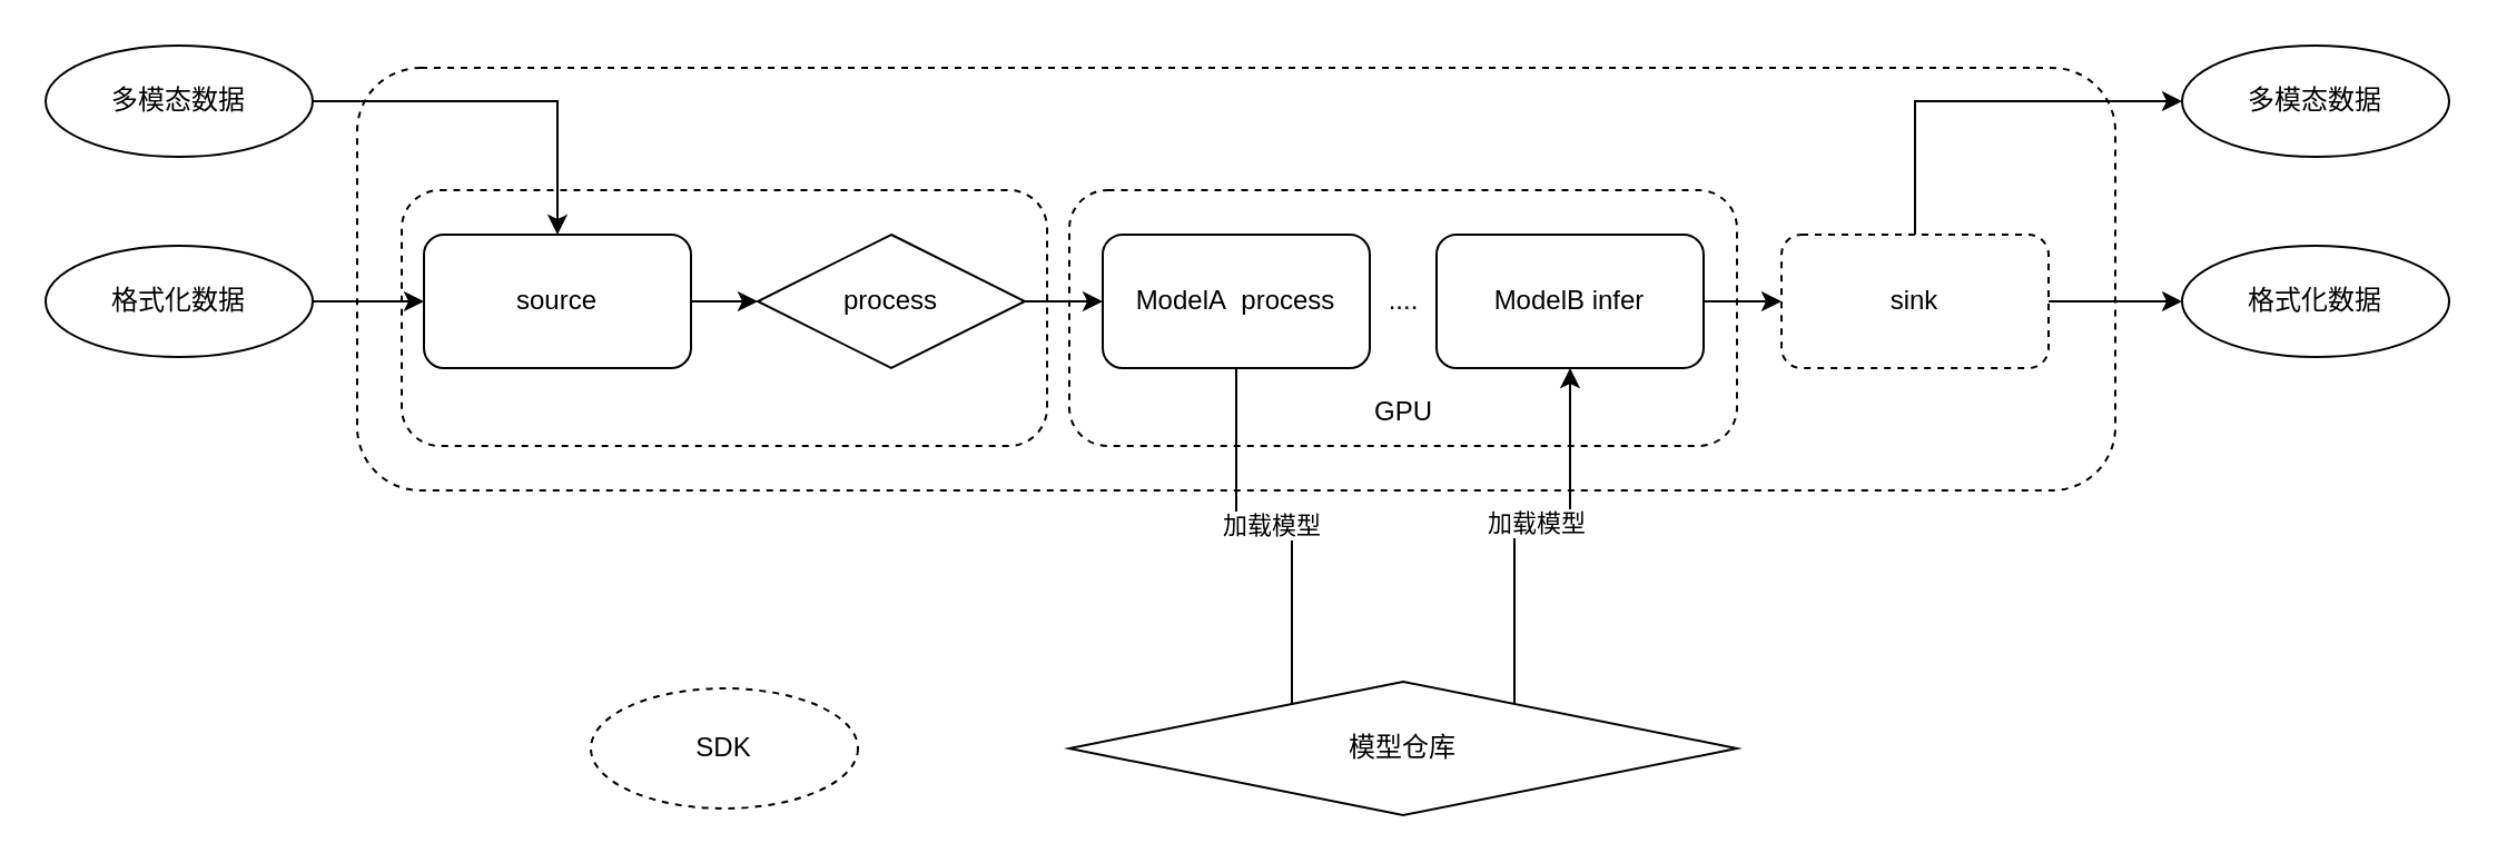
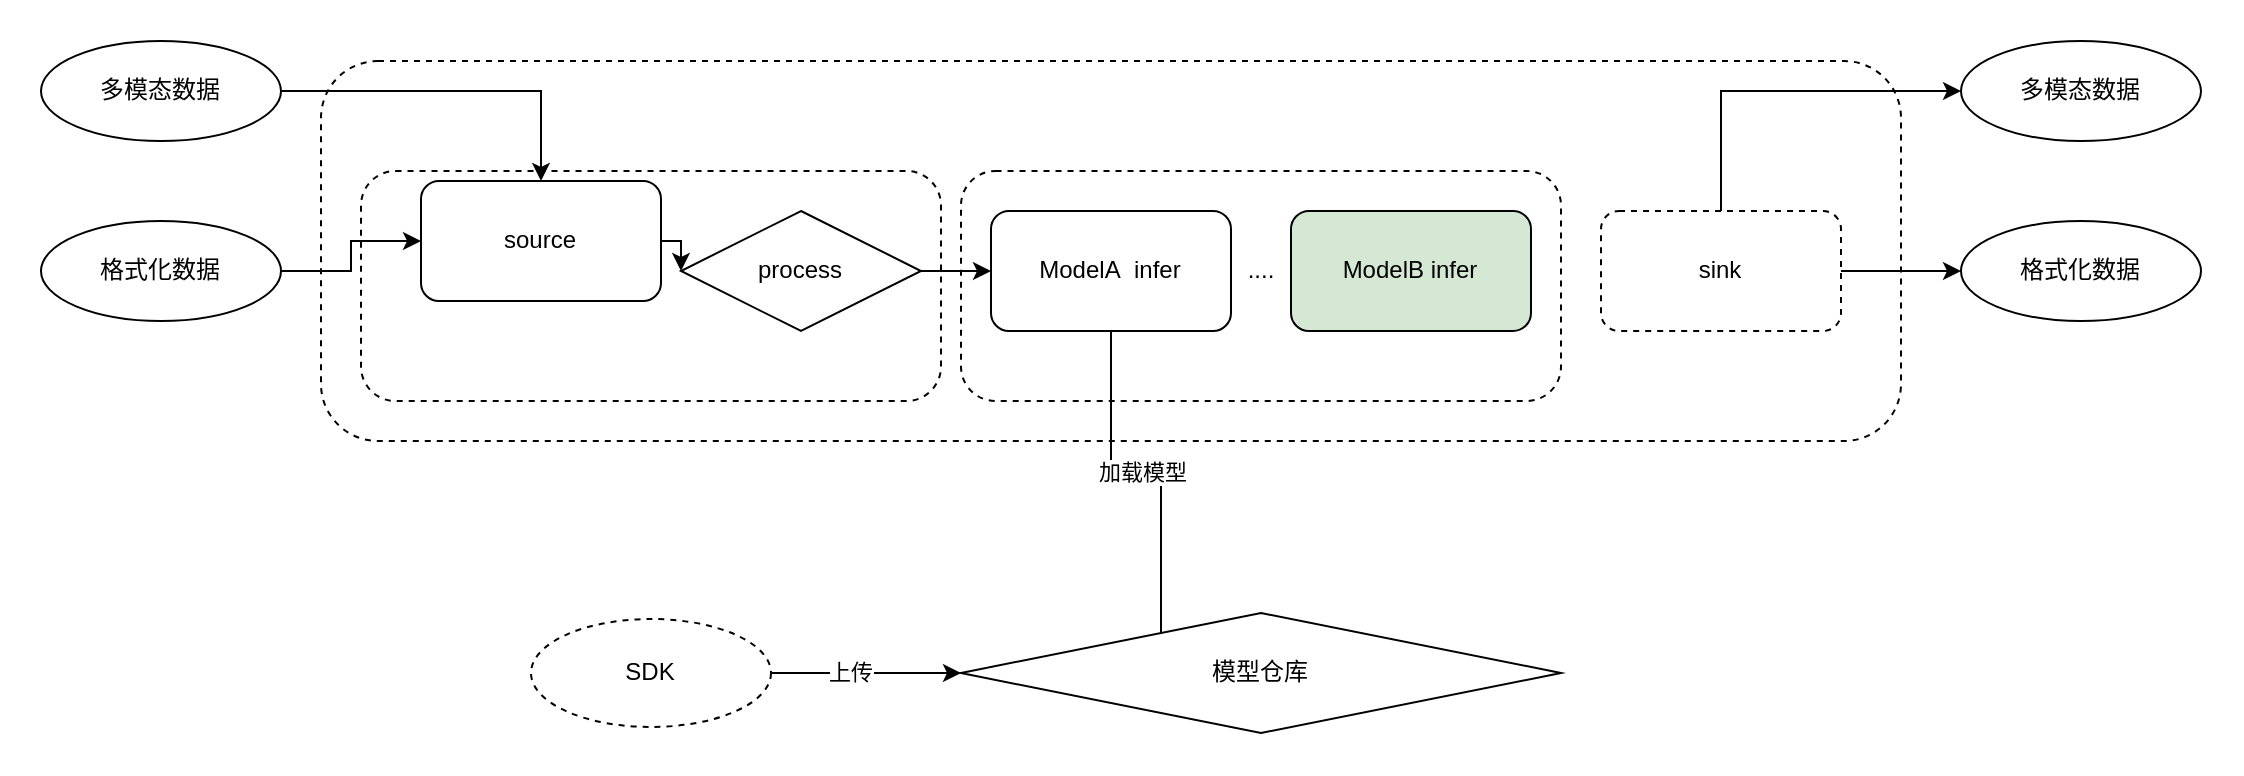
  <mxCell id="0" />
  <mxCell id="1" parent="0" />
  <mxCell id="2" value="" style="rounded=1;whiteSpace=wrap;html=1;dashed=1;" vertex="1" parent="1"><mxGeometry x="160" y="30" width="790" height="190" as="geometry" /></mxCell>
  <mxCell id="3" style="edgeStyle=orthogonalEdgeStyle;rounded=0;orthogonalLoop=1;jettySize=auto;html=1;exitX=1;exitY=0.5;exitDx=0;exitDy=0;entryX=0;entryY=0.5;entryDx=0;entryDy=0;" edge="1" parent="1" source="4" target="23"><mxGeometry relative="1" as="geometry" /></mxCell>
- <mxCell id="4" value="source" style="rounded=1;whiteSpace=wrap;html=1;" vertex="1" parent="1"><mxGeometry x="190" y="105" width="120" height="60" as="geometry" /></mxCell>
- <mxCell id="5" value="ModelA&amp;nbsp; process" style="rounded=1;whiteSpace=wrap;html=1;" vertex="1" parent="1"><mxGeometry x="495" y="105" width="120" height="60" as="geometry" /></mxCell>
+ <mxCell id="4" value="source" style="rounded=1;whiteSpace=wrap;html=1;" vertex="1" parent="1"><mxGeometry x="210" y="90" width="120" height="60" as="geometry" /></mxCell>
+ <mxCell id="5" value="ModelA&amp;nbsp; infer" style="rounded=1;whiteSpace=wrap;html=1;" vertex="1" parent="1"><mxGeometry x="495" y="105" width="120" height="60" as="geometry" /></mxCell>
  <mxCell id="6" style="edgeStyle=orthogonalEdgeStyle;rounded=0;orthogonalLoop=1;jettySize=auto;html=1;exitX=1;exitY=0.5;exitDx=0;exitDy=0;entryX=0;entryY=0.5;entryDx=0;entryDy=0;" edge="1" parent="1" source="7" target="4"><mxGeometry relative="1" as="geometry" /></mxCell>
  <mxCell id="7" value="格式化数据" style="ellipse;whiteSpace=wrap;html=1;" vertex="1" parent="1"><mxGeometry x="20" y="110" width="120" height="50" as="geometry" /></mxCell>
  <mxCell id="8" style="edgeStyle=orthogonalEdgeStyle;rounded=0;orthogonalLoop=1;jettySize=auto;html=1;exitX=1;exitY=0.5;exitDx=0;exitDy=0;entryX=0.5;entryY=0;entryDx=0;entryDy=0;" edge="1" parent="1" source="9" target="4"><mxGeometry relative="1" as="geometry" /></mxCell>
  <mxCell id="9" value="多模态数据" style="ellipse;whiteSpace=wrap;html=1;" vertex="1" parent="1"><mxGeometry x="20" y="20" width="120" height="50" as="geometry" /></mxCell>
- <mxCell id="10" style="edgeStyle=orthogonalEdgeStyle;rounded=0;orthogonalLoop=1;jettySize=auto;html=1;exitX=1;exitY=0.5;exitDx=0;exitDy=0;entryX=0;entryY=0.5;entryDx=0;entryDy=0;" edge="1" parent="1" source="11" target="14"><mxGeometry relative="1" as="geometry" /></mxCell>
- <mxCell id="11" value="ModelB infer" style="rounded=1;whiteSpace=wrap;html=1;" vertex="1" parent="1"><mxGeometry x="645" y="105" width="120" height="60" as="geometry" /></mxCell>
+ <mxCell id="11" value="ModelB infer" style="rounded=1;whiteSpace=wrap;html=1;fillColor=#d5e8d4;" vertex="1" parent="1"><mxGeometry x="645" y="105" width="120" height="60" as="geometry" /></mxCell>
  <mxCell id="12" style="edgeStyle=orthogonalEdgeStyle;rounded=0;orthogonalLoop=1;jettySize=auto;html=1;exitX=1;exitY=0.5;exitDx=0;exitDy=0;entryX=0;entryY=0.5;entryDx=0;entryDy=0;" edge="1" parent="1" source="14" target="15"><mxGeometry relative="1" as="geometry" /></mxCell>
  <mxCell id="13" style="edgeStyle=orthogonalEdgeStyle;rounded=0;orthogonalLoop=1;jettySize=auto;html=1;exitX=0.5;exitY=0;exitDx=0;exitDy=0;entryX=0;entryY=0.5;entryDx=0;entryDy=0;" edge="1" parent="1" source="14" target="16"><mxGeometry relative="1" as="geometry" /></mxCell>
  <mxCell id="14" value="sink" style="rounded=1;whiteSpace=wrap;html=1;dashed=1;" vertex="1" parent="1"><mxGeometry x="800" y="105" width="120" height="60" as="geometry" /></mxCell>
  <mxCell id="15" value="格式化数据" style="ellipse;whiteSpace=wrap;html=1;" vertex="1" parent="1"><mxGeometry x="980" y="110" width="120" height="50" as="geometry" /></mxCell>
  <mxCell id="16" value="多模态数据" style="ellipse;whiteSpace=wrap;html=1;" vertex="1" parent="1"><mxGeometry x="980" y="20" width="120" height="50" as="geometry" /></mxCell>
  <mxCell id="17" style="edgeStyle=orthogonalEdgeStyle;rounded=0;orthogonalLoop=1;jettySize=auto;html=1;exitX=0.25;exitY=0;exitDx=0;exitDy=0;entryX=0.5;entryY=1;entryDx=0;entryDy=0;endArrow=none;" edge="1" parent="1" source="21" target="5"><mxGeometry relative="1" as="geometry" /></mxCell>
  <mxCell id="18" value="加载模型" style="edgeLabel;html=1;align=center;verticalAlign=middle;resizable=0;points=[];" vertex="1" connectable="0" parent="17"><mxGeometry x="0.018" relative="1" as="geometry"><mxPoint as="offset" /></mxGeometry></mxCell>
- <mxCell id="19" style="edgeStyle=orthogonalEdgeStyle;rounded=0;orthogonalLoop=1;jettySize=auto;html=1;exitX=0.75;exitY=0;exitDx=0;exitDy=0;entryX=0.5;entryY=1;entryDx=0;entryDy=0;" edge="1" parent="1" source="21" target="11"><mxGeometry relative="1" as="geometry" /></mxCell>
- <mxCell id="20" value="加载模型" style="edgeLabel;html=1;align=center;verticalAlign=middle;resizable=0;points=[];" vertex="1" connectable="0" parent="19"><mxGeometry x="0.018" y="1" relative="1" as="geometry"><mxPoint as="offset" /></mxGeometry></mxCell>
  <mxCell id="21" value="模型仓库" style="rhombus;whiteSpace=wrap;html=1;" vertex="1" parent="1"><mxGeometry x="480" y="306" width="300" height="60" as="geometry" /></mxCell>
  <mxCell id="22" style="edgeStyle=orthogonalEdgeStyle;rounded=0;orthogonalLoop=1;jettySize=auto;html=1;exitX=1;exitY=0.5;exitDx=0;exitDy=0;entryX=0;entryY=0.5;entryDx=0;entryDy=0;" edge="1" parent="1" source="23" target="5"><mxGeometry relative="1" as="geometry" /></mxCell>
  <mxCell id="23" value="process" style="rhombus;whiteSpace=wrap;html=1;" vertex="1" parent="1"><mxGeometry x="340" y="105" width="120" height="60" as="geometry" /></mxCell>
  <mxCell id="24" value="...." style="text;html=1;align=center;verticalAlign=middle;resizable=0;points=[];autosize=1;strokeColor=none;fillColor=none;" vertex="1" parent="1"><mxGeometry x="610" y="120" width="40" height="30" as="geometry" /></mxCell>
  <mxCell id="25" value="" style="rounded=1;whiteSpace=wrap;html=1;fillColor=none;dashed=1;" vertex="1" parent="1"><mxGeometry x="180" y="85" width="290" height="115" as="geometry" /></mxCell>
  <mxCell id="26" value="" style="rounded=1;whiteSpace=wrap;html=1;fillColor=none;dashed=1;" vertex="1" parent="1"><mxGeometry x="480" y="85" width="300" height="115" as="geometry" /></mxCell>
- <mxCell id="27" value="GPU" style="text;html=1;align=center;verticalAlign=middle;resizable=0;points=[];autosize=1;strokeColor=none;fillColor=none;" vertex="1" parent="1"><mxGeometry x="605" y="170" width="50" height="30" as="geometry" /></mxCell>
+ <mxCell id="28" style="edgeStyle=orthogonalEdgeStyle;rounded=0;orthogonalLoop=1;jettySize=auto;html=1;exitX=1;exitY=0.5;exitDx=0;exitDy=0;entryX=0;entryY=0.5;entryDx=0;entryDy=0;" edge="1" parent="1" source="30" target="21"><mxGeometry relative="1" as="geometry" /></mxCell>
+ <mxCell id="29" value="上传" style="edgeLabel;html=1;align=center;verticalAlign=middle;resizable=0;points=[];" vertex="1" connectable="0" parent="28"><mxGeometry x="-0.179" y="1" relative="1" as="geometry"><mxPoint as="offset" /></mxGeometry></mxCell>
  <mxCell id="30" value="SDK" style="ellipse;whiteSpace=wrap;html=1;dashed=1;" vertex="1" parent="1"><mxGeometry x="265" y="309" width="120" height="54" as="geometry" /></mxCell>
